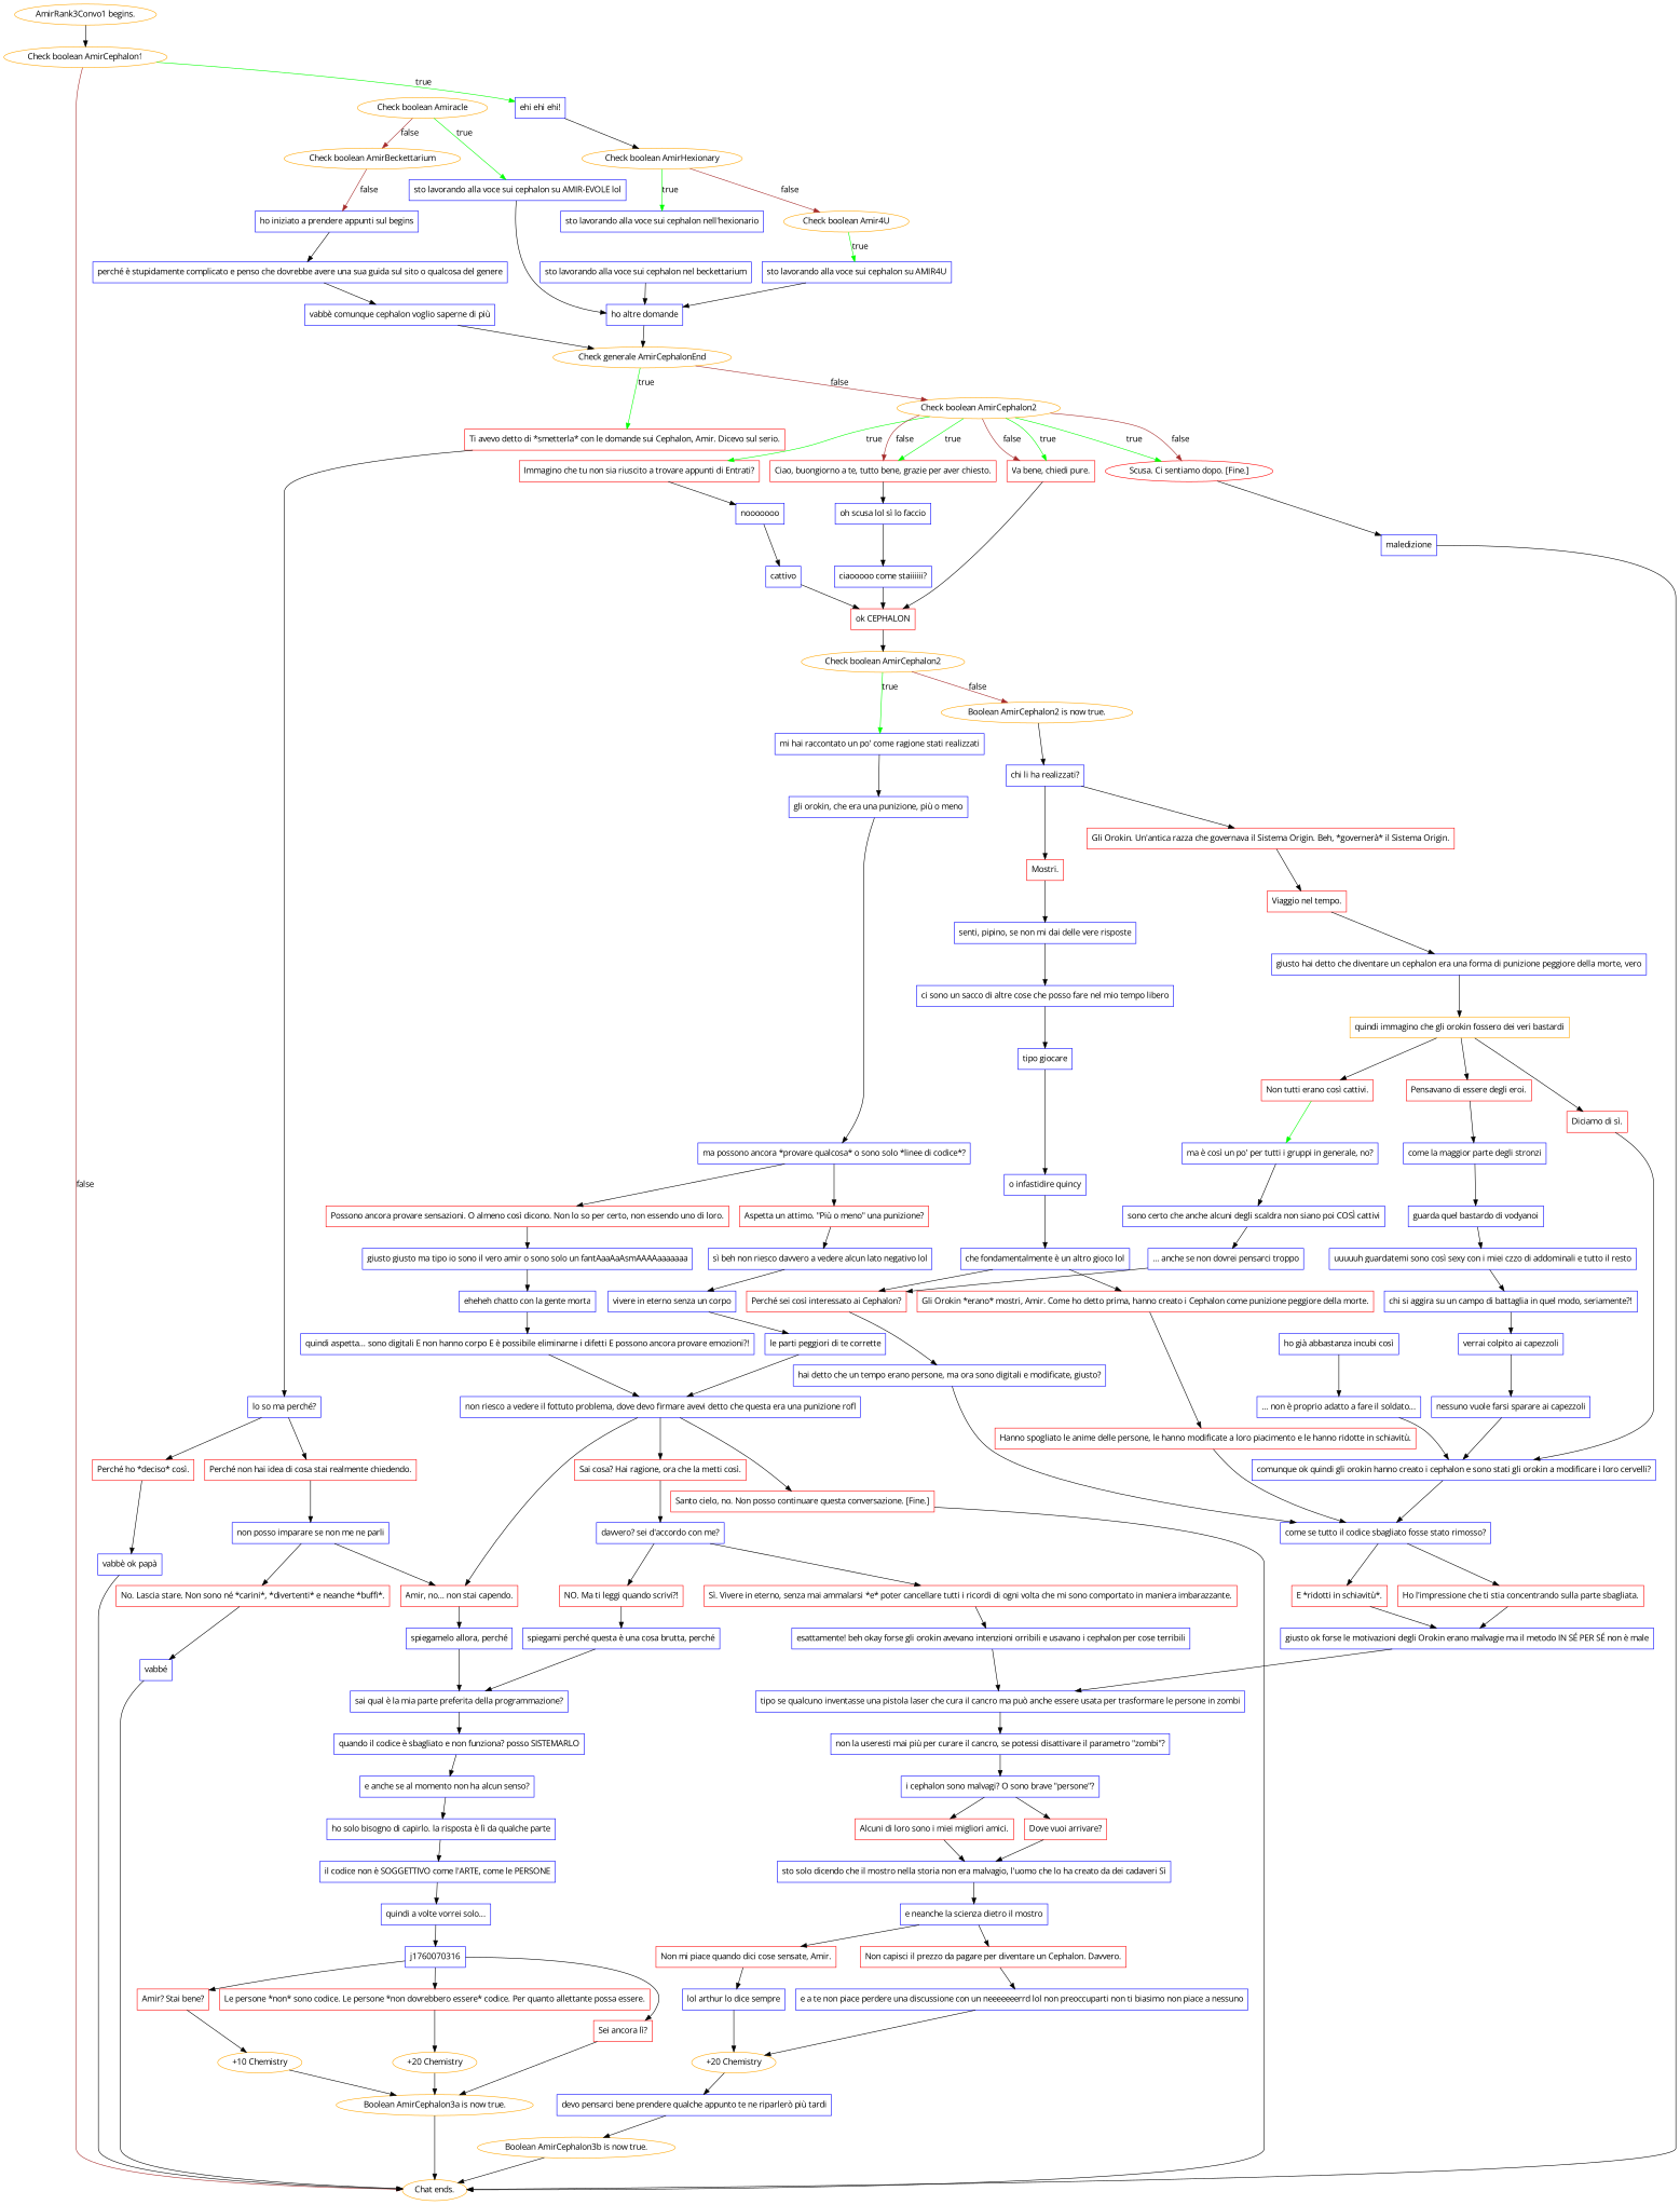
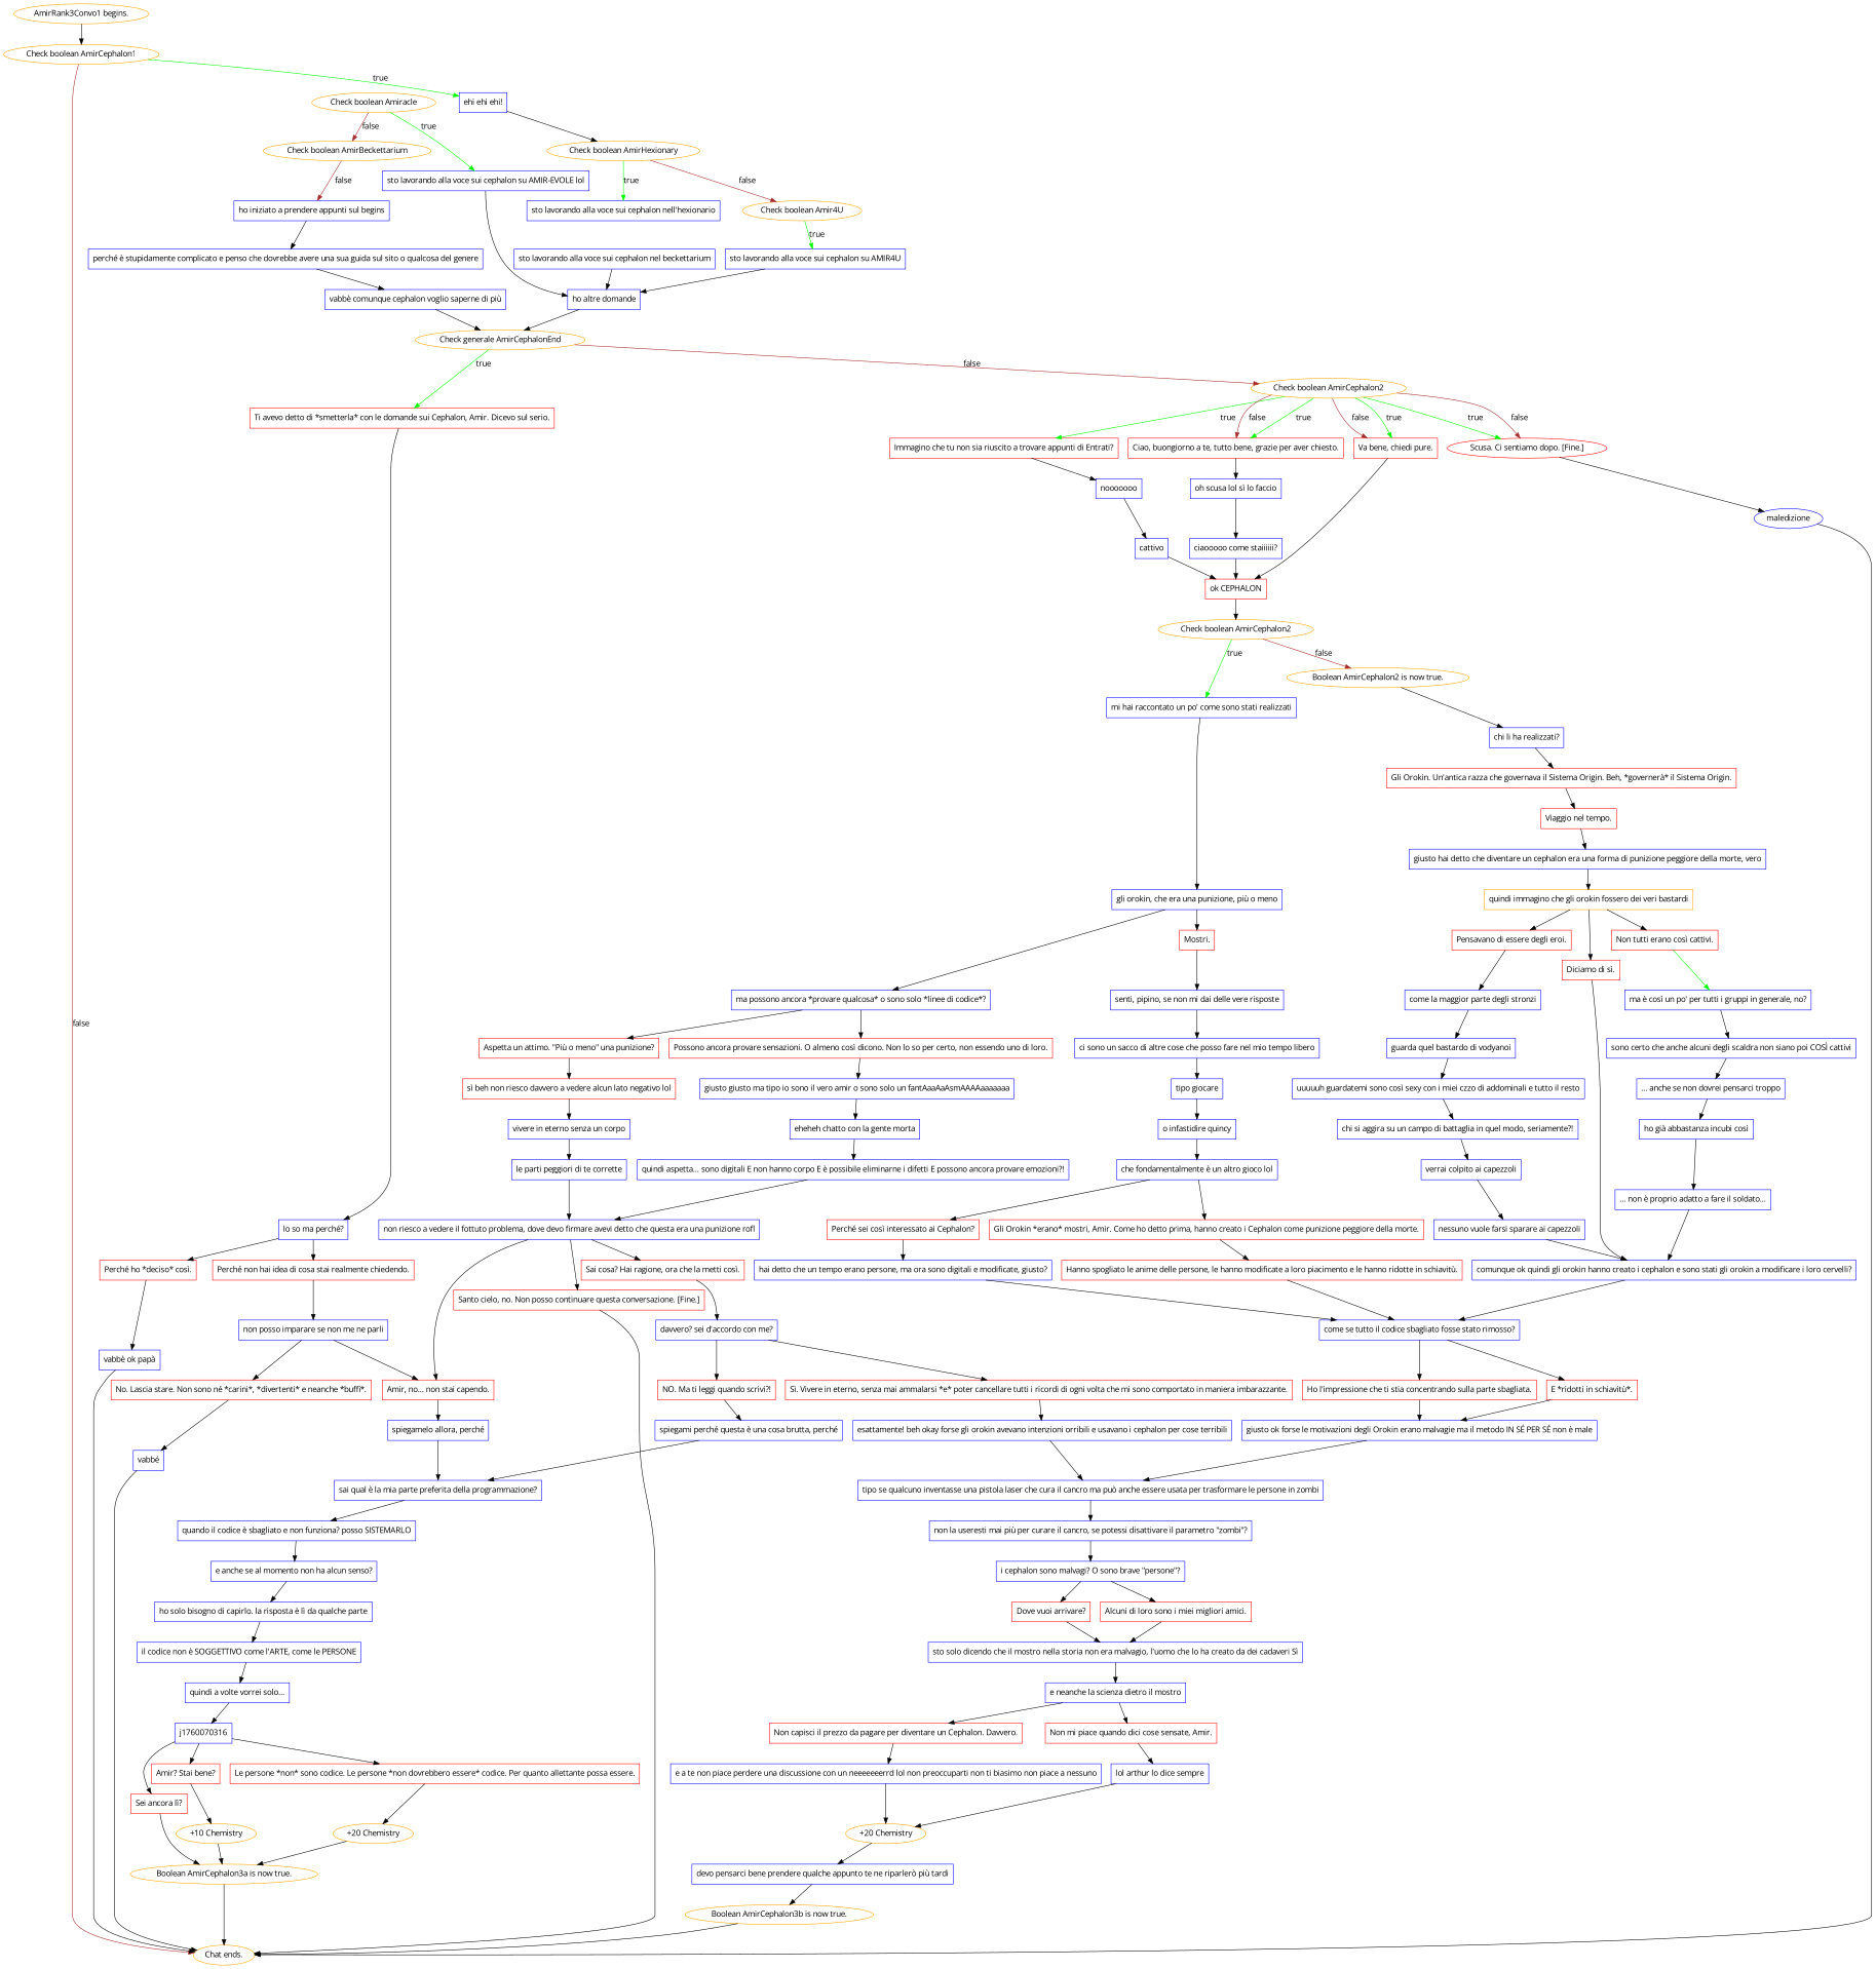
  digraph {
    fontname="Open Sans"
    node [color=blue fontname="Open Sans" shape=box]
    edge [fontname="Open Sans"]
    "AmirRank3Convo1 begins." [color=orange shape=""]
    n2 [color=orange label="Check boolean AmirCephalon1" shape=""]
    n3 [label="ehi ehi ehi!"]
    "Chat ends." [color=orange shape=""]
    n5 [color=orange label="Check boolean AmirHexionary" shape=""]
    n6 [label="sto lavorando alla voce sui cephalon nell'hexionario"]
    n7 [color=orange label="Check boolean Amir4U" shape=""]
    n8 [label="sto lavorando alla voce sui cephalon su AMIR4U"]
    n9 [label="ho altre domande"]
    n10 [color=orange label="Check generale AmirCephalonEnd" shape=""]
    n11 [color=orange label="Check boolean Amiracle" shape=""]
    n12 [label="sto lavorando alla voce sui cephalon su AMIR-EVOLE lol"]
    n13 [color=orange label="Check boolean AmirBeckettarium" shape=""]
    n14 [color=red label="Ti avevo detto di *smetterla* con le domande sui Cephalon, Amir. Dicevo sul serio."]
    n15 [color=orange label="Check boolean AmirCephalon2" shape=""]
    n16 [label="ho iniziato a prendere appunti sul begins"]
    n17 [label="lo so ma perché?"]
    n18 [color=red label="Immagino che tu non sia riuscito a trovare appunti di Entrati?"]
    n19 [color=red label="Ciao, buongiorno a te, tutto bene, grazie per aver chiesto."]
    n20 [color=red label="Va bene, chiedi pure."]
    n21 [color=red label="Scusa. Ci sentiamo dopo. [Fine.]" shape=ellipse]
    n22 [label="sto lavorando alla voce sui cephalon nel beckettarium"]
    n23 [label="perché è stupidamente complicato e penso che dovrebbe avere una sua guida sul sito o qualcosa del genere"]
    n24 [color=red label="Perché ho *deciso* così."]
    n25 [color=red label="Perché non hai idea di cosa stai realmente chiedendo."]
    n26 [label=nooooooo]
    n27 [label="oh scusa lol sì lo faccio"]
    n28 [color=red label="ok CEPHALON"]
-   n29 [label=maledizione]
+   n29 [label=maledizione shape=ellipse]
    n30 [label="vabbè comunque cephalon voglio saperne di più"]
    n31 [label="vabbè ok papà"]
    n32 [label="non posso imparare se non me ne parli"]
    n33 [label=cattivo]
    n34 [label="ciaooooo come staiiiiii?"]
    n35 [color=orange label="Check boolean AmirCephalon2" shape=""]
    n36 [color=red label="Amir, no... non stai capendo."]
    n37 [color=red label="No. Lascia stare. Non sono né *carini*, *divertenti* e neanche *buffi*."]
-   n38 [label="mi hai raccontato un po' come ragione stati realizzati"]
+   n38 [label="mi hai raccontato un po' come sono stati realizzati"]
    n39 [color=orange label="Boolean AmirCephalon2 is now true." shape=""]
    n40 [label="spiegamelo allora, perché"]
    n41 [label="vabbé"]
    n42 [label="gli orokin, che era una punizione, più o meno"]
    n43 [label="chi li ha realizzati?"]
    n44 [label="sai qual è la mia parte preferita della programmazione?"]
    n45 [label="ma possono ancora *provare qualcosa* o sono solo *linee di codice*?"]
    n46 [color=red label="Mostri."]
    n47 [color=red label="Gli Orokin. Un'antica razza che governava il Sistema Origin. Beh, *governerà* il Sistema Origin."]
    n48 [label="quando il codice è sbagliato e non funziona? posso SISTEMARLO"]
    n49 [color=red label="Aspetta un attimo. \"Più o meno\" una punizione?"]
    n50 [color=red label="Possono ancora provare sensazioni. O almeno così dicono. Non lo so per certo, non essendo uno di loro."]
    n51 [label="senti, pipino, se non mi dai delle vere risposte"]
    n52 [color=red label="Viaggio nel tempo."]
    n53 [label="e anche se al momento non ha alcun senso?"]
-   n54 [label="sì beh non riesco davvero a vedere alcun lato negativo lol"]
+   n54 [color=red label="sì beh non riesco davvero a vedere alcun lato negativo lol"]
    n55 [label="giusto giusto ma tipo io sono il vero amir o sono solo un fantAaaAaAsmAAAAaaaaaaa"]
    n56 [label="ci sono un sacco di altre cose che posso fare nel mio tempo libero"]
    n57 [label="giusto hai detto che diventare un cephalon era una forma di punizione peggiore della morte, vero"]
    n58 [label="ho solo bisogno di capirlo. la risposta è lì da qualche parte"]
    n59 [label="vivere in eterno senza un corpo"]
    n60 [label="eheheh chatto con la gente morta"]
    n61 [label="tipo giocare"]
    n62 [color=orange label="quindi immagino che gli orokin fossero dei veri bastardi"]
    n63 [label="il codice non è SOGGETTIVO come l'ARTE, come le PERSONE"]
    n64 [label="le parti peggiori di te corrette"]
    n65 [label="quindi aspetta... sono digitali E non hanno corpo E è possibile eliminarne i difetti E possono ancora provare emozioni?!"]
    n66 [label="o infastidire quincy"]
    n67 [color=red label="Diciamo di sì."]
    n68 [color=red label="Non tutti erano così cattivi."]
    n69 [color=red label="Pensavano di essere degli eroi."]
    n70 [label="quindi a volte vorrei solo..."]
    n71 [label="non riesco a vedere il fottuto problema, dove devo firmare avevi detto che questa era una punizione rofl"]
    n72 [label="che fondamentalmente è un altro gioco lol"]
    n73 [label="comunque ok quindi gli orokin hanno creato i cephalon e sono stati gli orokin a modificare i loro cervelli?"]
    n74 [label="ma è così un po' per tutti i gruppi in generale, no?"]
    n75 [label="come la maggior parte degli stronzi"]
    j1760070316
    n77 [color=red label="Sai cosa? Hai ragione, ora che la metti così."]
    n78 [color=red label="Santo cielo, no. Non posso continuare questa conversazione. [Fine.]"]
    n79 [color=red label="Perché sei così interessato ai Cephalon?"]
    n80 [color=red label="Gli Orokin *erano* mostri, Amir. Come ho detto prima, hanno creato i Cephalon come punizione peggiore della morte."]
    n81 [label="come se tutto il codice sbagliato fosse stato rimosso?"]
    n82 [label="sono certo che anche alcuni degli scaldra non siano poi COSÌ cattivi"]
    n83 [label="guarda quel bastardo di vodyanoi"]
    n84 [color=red label="Amir? Stai bene?"]
    n85 [color=red label="Le persone *non* sono codice. Le persone *non dovrebbero essere* codice. Per quanto allettante possa essere."]
    n86 [color=red label="Sei ancora lì?"]
    n87 [label="davvero? sei d'accordo con me?"]
    n88 [label="hai detto che un tempo erano persone, ma ora sono digitali e modificate, giusto?"]
    n89 [color=red label="Hanno spogliato le anime delle persone, le hanno modificate a loro piacimento e le hanno ridotte in schiavitù."]
    n90 [color=red label="Ho l'impressione che ti stia concentrando sulla parte sbagliata."]
    n91 [color=red label="E *ridotti in schiavitù*."]
    n92 [label="... anche se non dovrei pensarci troppo"]
    n93 [label="uuuuuh guardatemi sono così sexy con i miei czzo di addominali e tutto il resto"]
    n94 [color=orange label="+10 Chemistry" shape=""]
    n95 [color=orange label="+20 Chemistry" shape=""]
    n96 [color=orange label="Boolean AmirCephalon3a is now true." shape=""]
    n97 [color=red label="NO. Ma ti leggi quando scrivi?!"]
    n98 [color=red label="Sì. Vivere in eterno, senza mai ammalarsi *e* poter cancellare tutti i ricordi di ogni volta che mi sono comportato in maniera imbarazzante."]
    n99 [label="giusto ok forse le motivazioni degli Orokin erano malvagie ma il metodo IN SÉ PER SÉ non è male"]
    n100 [label="ho già abbastanza incubi così"]
    n101 [label="chi si aggira su un campo di battaglia in quel modo, seriamente?!"]
    n102 [label="spiegami perché questa è una cosa brutta, perché"]
    n103 [label="esattamente! beh okay forse gli orokin avevano intenzioni orribili e usavano i cephalon per cose terribili"]
    n104 [label="tipo se qualcuno inventasse una pistola laser che cura il cancro ma può anche essere usata per trasformare le persone in zombi"]
    n105 [label="... non è proprio adatto a fare il soldato..."]
    n106 [label="verrai colpito ai capezzoli"]
    n107 [label="non la useresti mai più per curare il cancro, se potessi disattivare il parametro \"zombi\"?"]
    n108 [label="nessuno vuole farsi sparare ai capezzoli"]
    n109 [label="i cephalon sono malvagi? O sono brave \"persone\"?"]
    n110 [color=red label="Alcuni di loro sono i miei migliori amici."]
    n111 [color=red label="Dove vuoi arrivare?"]
    n112 [label="sto solo dicendo che il mostro nella storia non era malvagio, l'uomo che lo ha creato da dei cadaveri Sì"]
    n113 [label="e neanche la scienza dietro il mostro"]
    n114 [color=red label="Non mi piace quando dici cose sensate, Amir."]
    n115 [color=red label="Non capisci il prezzo da pagare per diventare un Cephalon. Davvero."]
    n116 [label="lol arthur lo dice sempre"]
    n117 [label="e a te non piace perdere una discussione con un neeeeeeerrd lol non preoccuparti non ti biasimo non piace a nessuno"]
    n118 [color=orange label="+20 Chemistry" shape=""]
    n119 [label="devo pensarci bene prendere qualche appunto te ne riparlerò più tardi"]
    n120 [color=orange label="Boolean AmirCephalon3b is now true." shape=""]
    "AmirRank3Convo1 begins." -> n2
    n2 -> n3 [color=green label=true]
    n2 -> "Chat ends." [color=brown label=false]
    n3 -> n5
    n5 -> n6 [color=green label=true]
    n5 -> n7 [color=brown label=false]
    n7 -> n8 [color=green label=true]
    n8 -> n9
    n9 -> n10
    n10 -> n14 [color=green label=true]
    n10 -> n15 [color=brown label=false]
    n11 -> n12 [color=green label=true]
    n11 -> n13 [color=brown label=false]
    n12 -> n9
    n13 -> n16 [color=brown label=false]
    n14 -> n17
    n15 -> n18 [color=green label=true]
    n15 -> n19 [color=green label=true]
    n15 -> n19 [color=brown label=false]
    n15 -> n20 [color=green label=true]
    n15 -> n20 [color=brown label=false]
    n15 -> n21 [color=green label=true]
    n15 -> n21 [color=brown label=false]
    n16 -> n23
    n17 -> n24
    n17 -> n25
    n18 -> n26
    n19 -> n27
    n20 -> n28
    n21 -> n29
    n22 -> n9
    n23 -> n30
    n24 -> n31
    n25 -> n32
    n26 -> n33
    n27 -> n34
    n28 -> n35
    n29 -> "Chat ends."
    n30 -> n10
    n31 -> "Chat ends."
    n32 -> n36
    n32 -> n37
    n33 -> n28
    n34 -> n28
    n35 -> n38 [color=green label=true]
    n35 -> n39 [color=brown label=false]
    n36 -> n40
    n37 -> n41
    n38 -> n42
    n39 -> n43
    n40 -> n44
    n41 -> "Chat ends."
    n42 -> n45
-   n43 -> n46
+   n42 -> n46
    n43 -> n47
    n44 -> n48
    n45 -> n49
    n45 -> n50
    n46 -> n51
    n47 -> n52
    n48 -> n53
    n49 -> n54
    n50 -> n55
    n51 -> n56
    n52 -> n57
    n53 -> n58
    n54 -> n59
    n55 -> n60
    n56 -> n61
    n57 -> n62
    n58 -> n63
    n59 -> n64
    n60 -> n65
    n61 -> n66
    n62 -> n67
    n62 -> n68
    n62 -> n69
    n63 -> n70
    n64 -> n71
    n65 -> n71
    n66 -> n72
    n67 -> n73
    n68 -> n74 [color=green]
    n69 -> n75
    n70 -> j1760070316
    n71 -> n36
    n71 -> n77
    n71 -> n78
    n72 -> n79
    n72 -> n80
    n73 -> n81
    n74 -> n82
    n75 -> n83
    j1760070316 -> n84
    j1760070316 -> n85
    j1760070316 -> n86
    n77 -> n87
    n78 -> "Chat ends."
    n79 -> n88
    n80 -> n89
    n81 -> n90
    n81 -> n91
    n82 -> n92
    n83 -> n93
    n84 -> n94
    n85 -> n95
    n86 -> n96
    n87 -> n97
    n87 -> n98
    n88 -> n81
    n89 -> n81
    n90 -> n99
    n91 -> n99
-   n92 -> n79
+   n92 -> n100
    n93 -> n101
    n94 -> n96
    n95 -> n96
    n96 -> "Chat ends."
    n97 -> n102
    n98 -> n103
    n99 -> n104
    n100 -> n105
    n101 -> n106
    n102 -> n44
    n103 -> n104
    n104 -> n107
    n105 -> n73
    n106 -> n108
    n107 -> n109
    n108 -> n73
    n109 -> n110
    n109 -> n111
    n110 -> n112
    n111 -> n112
    n112 -> n113
    n113 -> n114
    n113 -> n115
    n114 -> n116
    n115 -> n117
    n116 -> n118
    n117 -> n118
    n118 -> n119
    n119 -> n120
    n120 -> "Chat ends."
  }
